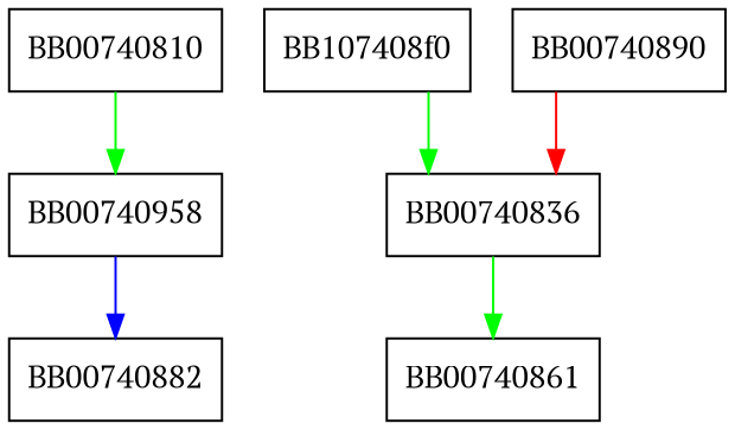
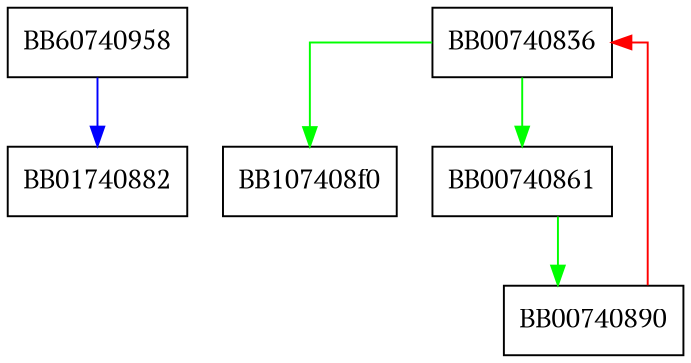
  digraph {
    fontname="PT Serif"
    splines=ortho
    node [fontname="PT Serif" shape=box]
    edge [color=green fontname="PT Serif"]
-   BB00740810
-   BB00740958
-   BB00740882
+   BB00740958 [label=BB60740958]
+   BB00740882 [label=BB01740882]
    n4 [label=BB107408f0]
    BB00740836
    BB00740861
    BB00740890
-   BB00740810 -> BB00740958
    BB00740958 -> BB00740882 [color=blue]
-   n4 -> BB00740836
+   BB00740836 -> n4
    BB00740836 -> BB00740861
+   BB00740861 -> BB00740890
    BB00740890 -> BB00740836 [color=red]
  }
